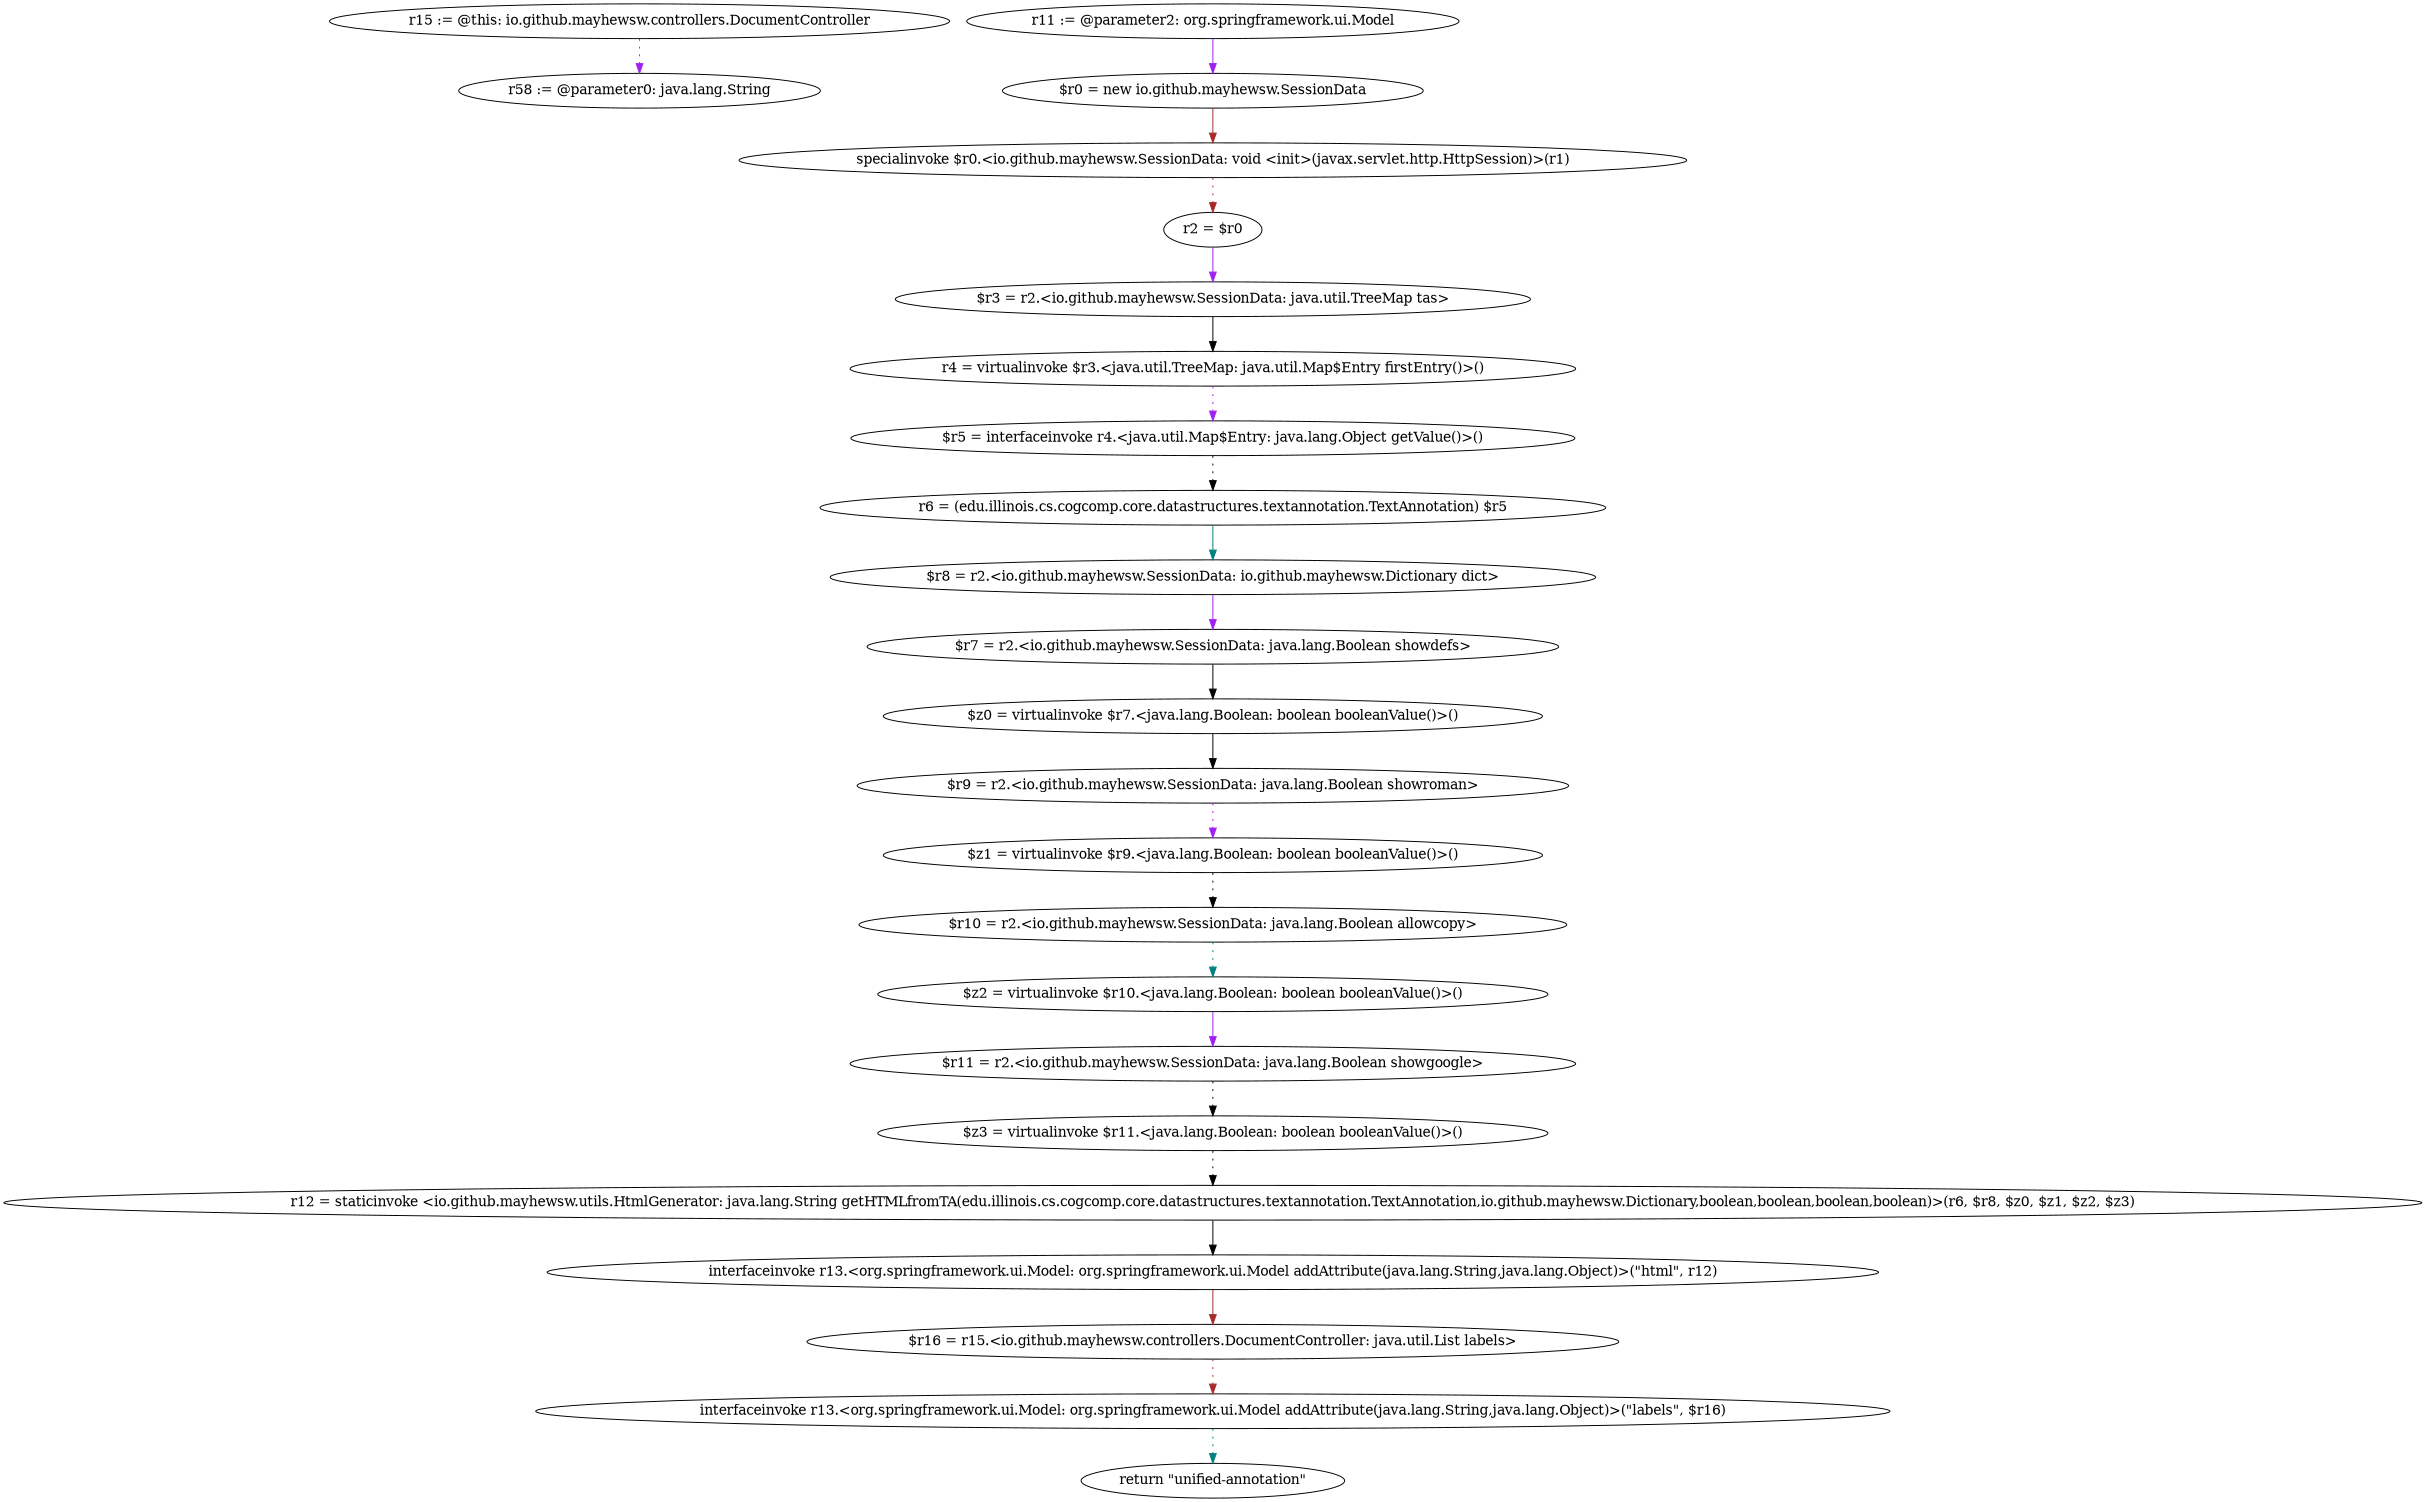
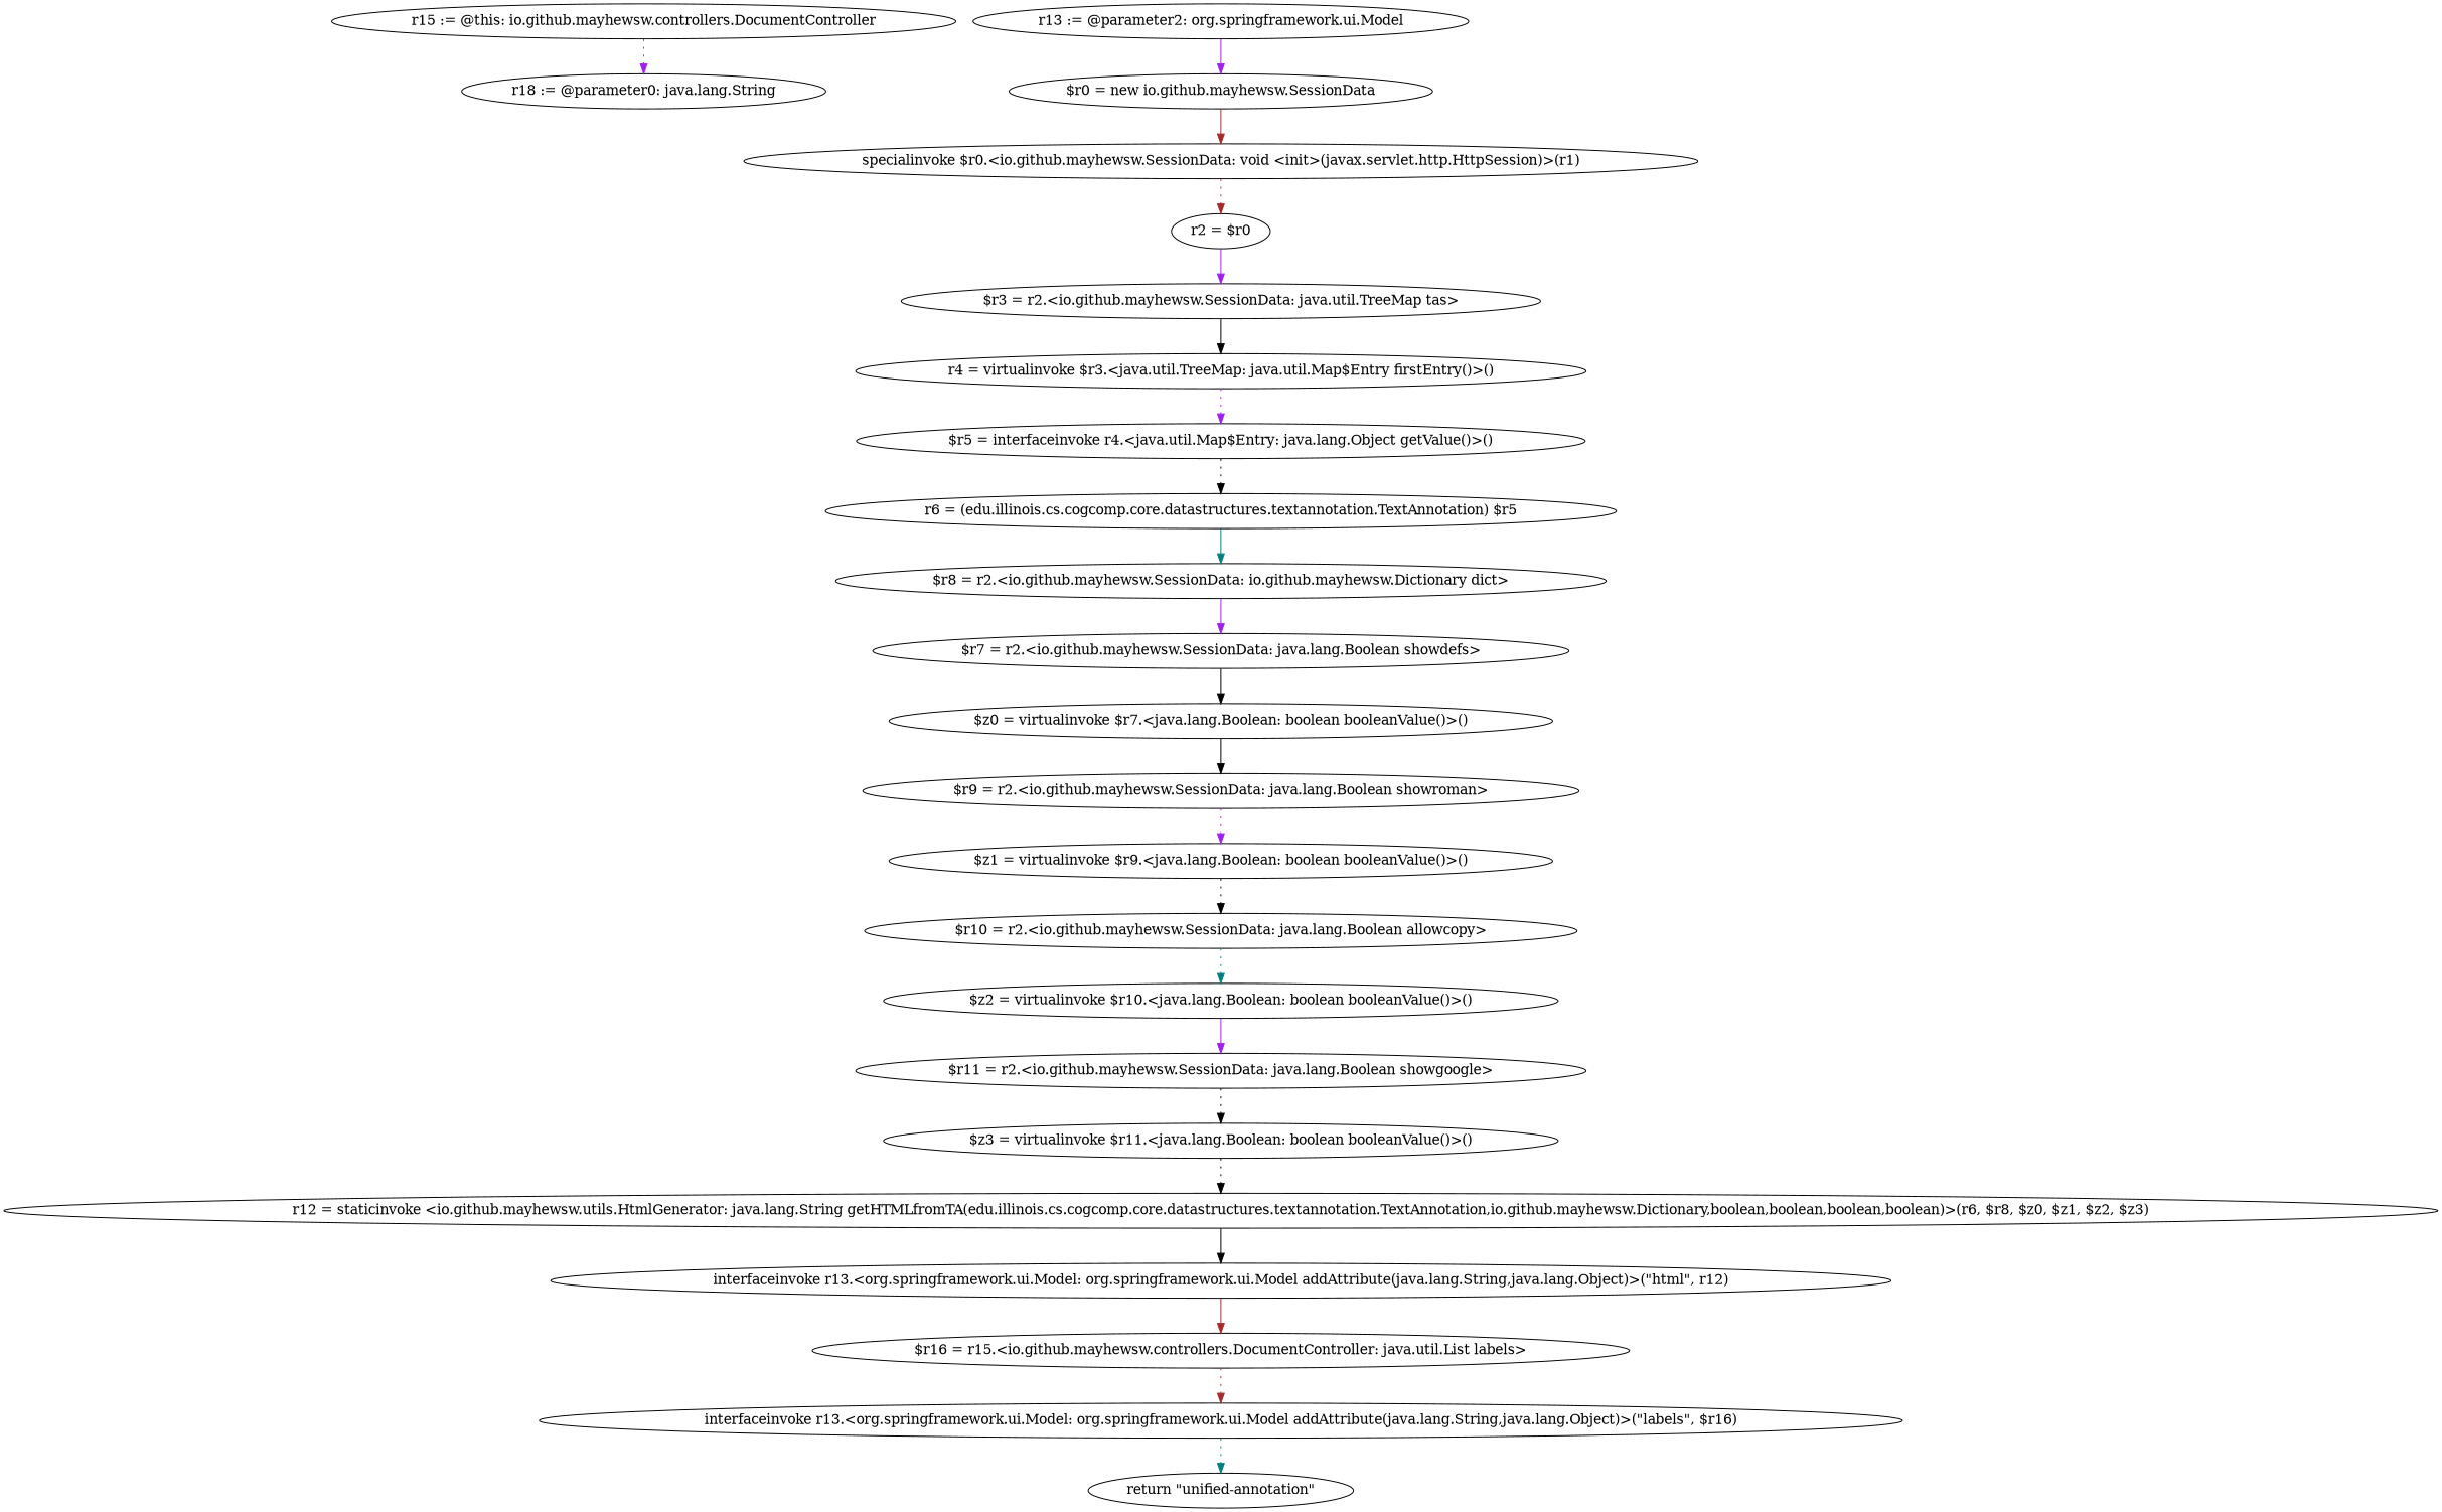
  digraph {
    edge [color=black style=dotted]
    "r15 := @this: io.github.mayhewsw.controllers.DocumentController"
-   "r18 := @parameter0: java.lang.String" [label="r58 := @parameter0: java.lang.String"]
-   "r13 := @parameter2: org.springframework.ui.Model" [label="r11 := @parameter2: org.springframework.ui.Model"]
+   "r18 := @parameter0: java.lang.String"
+   "r13 := @parameter2: org.springframework.ui.Model"
    "$r0 = new io.github.mayhewsw.SessionData"
    "specialinvoke $r0.<io.github.mayhewsw.SessionData: void <init>(javax.servlet.http.HttpSession)>(r1)"
    "r2 = $r0"
    "$r3 = r2.<io.github.mayhewsw.SessionData: java.util.TreeMap tas>"
    "r4 = virtualinvoke $r3.<java.util.TreeMap: java.util.Map$Entry firstEntry()>()"
    "$r5 = interfaceinvoke r4.<java.util.Map$Entry: java.lang.Object getValue()>()"
    "r6 = (edu.illinois.cs.cogcomp.core.datastructures.textannotation.TextAnnotation) $r5"
    "$r8 = r2.<io.github.mayhewsw.SessionData: io.github.mayhewsw.Dictionary dict>"
    "$r7 = r2.<io.github.mayhewsw.SessionData: java.lang.Boolean showdefs>"
    "$z0 = virtualinvoke $r7.<java.lang.Boolean: boolean booleanValue()>()"
    "$r9 = r2.<io.github.mayhewsw.SessionData: java.lang.Boolean showroman>"
    "$z1 = virtualinvoke $r9.<java.lang.Boolean: boolean booleanValue()>()"
    "$r10 = r2.<io.github.mayhewsw.SessionData: java.lang.Boolean allowcopy>"
    "$z2 = virtualinvoke $r10.<java.lang.Boolean: boolean booleanValue()>()"
    "$r11 = r2.<io.github.mayhewsw.SessionData: java.lang.Boolean showgoogle>"
    "$z3 = virtualinvoke $r11.<java.lang.Boolean: boolean booleanValue()>()"
    "r12 = staticinvoke <io.github.mayhewsw.utils.HtmlGenerator: java.lang.String getHTMLfromTA(edu.illinois.cs.cogcomp.core.datastructures.textannotation.TextAnnotation,io.github.mayhewsw.Dictionary,boolean,boolean,boolean,boolean)>(r6, $r8, $z0, $z1, $z2, $z3)"
    "interfaceinvoke r13.<org.springframework.ui.Model: org.springframework.ui.Model addAttribute(java.lang.String,java.lang.Object)>(\"html\", r12)"
    "$r16 = r15.<io.github.mayhewsw.controllers.DocumentController: java.util.List labels>"
    "interfaceinvoke r13.<org.springframework.ui.Model: org.springframework.ui.Model addAttribute(java.lang.String,java.lang.Object)>(\"labels\", $r16)"
    "return \"unified-annotation\""
    "r15 := @this: io.github.mayhewsw.controllers.DocumentController" -> "r18 := @parameter0: java.lang.String" [color=purple]
    "r13 := @parameter2: org.springframework.ui.Model" -> "$r0 = new io.github.mayhewsw.SessionData" [color=purple style=solid]
    "$r0 = new io.github.mayhewsw.SessionData" -> "specialinvoke $r0.<io.github.mayhewsw.SessionData: void <init>(javax.servlet.http.HttpSession)>(r1)" [color=brown style=solid]
    "specialinvoke $r0.<io.github.mayhewsw.SessionData: void <init>(javax.servlet.http.HttpSession)>(r1)" -> "r2 = $r0" [color=brown]
    "r2 = $r0" -> "$r3 = r2.<io.github.mayhewsw.SessionData: java.util.TreeMap tas>" [color=purple style=solid]
    "$r3 = r2.<io.github.mayhewsw.SessionData: java.util.TreeMap tas>" -> "r4 = virtualinvoke $r3.<java.util.TreeMap: java.util.Map$Entry firstEntry()>()" [style=solid]
    "r4 = virtualinvoke $r3.<java.util.TreeMap: java.util.Map$Entry firstEntry()>()" -> "$r5 = interfaceinvoke r4.<java.util.Map$Entry: java.lang.Object getValue()>()" [color=purple]
    "$r5 = interfaceinvoke r4.<java.util.Map$Entry: java.lang.Object getValue()>()" -> "r6 = (edu.illinois.cs.cogcomp.core.datastructures.textannotation.TextAnnotation) $r5"
    "r6 = (edu.illinois.cs.cogcomp.core.datastructures.textannotation.TextAnnotation) $r5" -> "$r8 = r2.<io.github.mayhewsw.SessionData: io.github.mayhewsw.Dictionary dict>" [color=teal style=solid]
    "$r8 = r2.<io.github.mayhewsw.SessionData: io.github.mayhewsw.Dictionary dict>" -> "$r7 = r2.<io.github.mayhewsw.SessionData: java.lang.Boolean showdefs>" [color=purple style=solid]
    "$r7 = r2.<io.github.mayhewsw.SessionData: java.lang.Boolean showdefs>" -> "$z0 = virtualinvoke $r7.<java.lang.Boolean: boolean booleanValue()>()" [style=solid]
    "$z0 = virtualinvoke $r7.<java.lang.Boolean: boolean booleanValue()>()" -> "$r9 = r2.<io.github.mayhewsw.SessionData: java.lang.Boolean showroman>" [style=solid]
    "$r9 = r2.<io.github.mayhewsw.SessionData: java.lang.Boolean showroman>" -> "$z1 = virtualinvoke $r9.<java.lang.Boolean: boolean booleanValue()>()" [color=purple]
    "$z1 = virtualinvoke $r9.<java.lang.Boolean: boolean booleanValue()>()" -> "$r10 = r2.<io.github.mayhewsw.SessionData: java.lang.Boolean allowcopy>"
    "$r10 = r2.<io.github.mayhewsw.SessionData: java.lang.Boolean allowcopy>" -> "$z2 = virtualinvoke $r10.<java.lang.Boolean: boolean booleanValue()>()" [color=teal]
    "$z2 = virtualinvoke $r10.<java.lang.Boolean: boolean booleanValue()>()" -> "$r11 = r2.<io.github.mayhewsw.SessionData: java.lang.Boolean showgoogle>" [color=purple style=solid]
    "$r11 = r2.<io.github.mayhewsw.SessionData: java.lang.Boolean showgoogle>" -> "$z3 = virtualinvoke $r11.<java.lang.Boolean: boolean booleanValue()>()"
    "$z3 = virtualinvoke $r11.<java.lang.Boolean: boolean booleanValue()>()" -> "r12 = staticinvoke <io.github.mayhewsw.utils.HtmlGenerator: java.lang.String getHTMLfromTA(edu.illinois.cs.cogcomp.core.datastructures.textannotation.TextAnnotation,io.github.mayhewsw.Dictionary,boolean,boolean,boolean,boolean)>(r6, $r8, $z0, $z1, $z2, $z3)"
    "r12 = staticinvoke <io.github.mayhewsw.utils.HtmlGenerator: java.lang.String getHTMLfromTA(edu.illinois.cs.cogcomp.core.datastructures.textannotation.TextAnnotation,io.github.mayhewsw.Dictionary,boolean,boolean,boolean,boolean)>(r6, $r8, $z0, $z1, $z2, $z3)" -> "interfaceinvoke r13.<org.springframework.ui.Model: org.springframework.ui.Model addAttribute(java.lang.String,java.lang.Object)>(\"html\", r12)" [style=solid]
    "interfaceinvoke r13.<org.springframework.ui.Model: org.springframework.ui.Model addAttribute(java.lang.String,java.lang.Object)>(\"html\", r12)" -> "$r16 = r15.<io.github.mayhewsw.controllers.DocumentController: java.util.List labels>" [color=brown style=solid]
    "$r16 = r15.<io.github.mayhewsw.controllers.DocumentController: java.util.List labels>" -> "interfaceinvoke r13.<org.springframework.ui.Model: org.springframework.ui.Model addAttribute(java.lang.String,java.lang.Object)>(\"labels\", $r16)" [color=brown]
    "interfaceinvoke r13.<org.springframework.ui.Model: org.springframework.ui.Model addAttribute(java.lang.String,java.lang.Object)>(\"labels\", $r16)" -> "return \"unified-annotation\"" [color=teal]
  }
